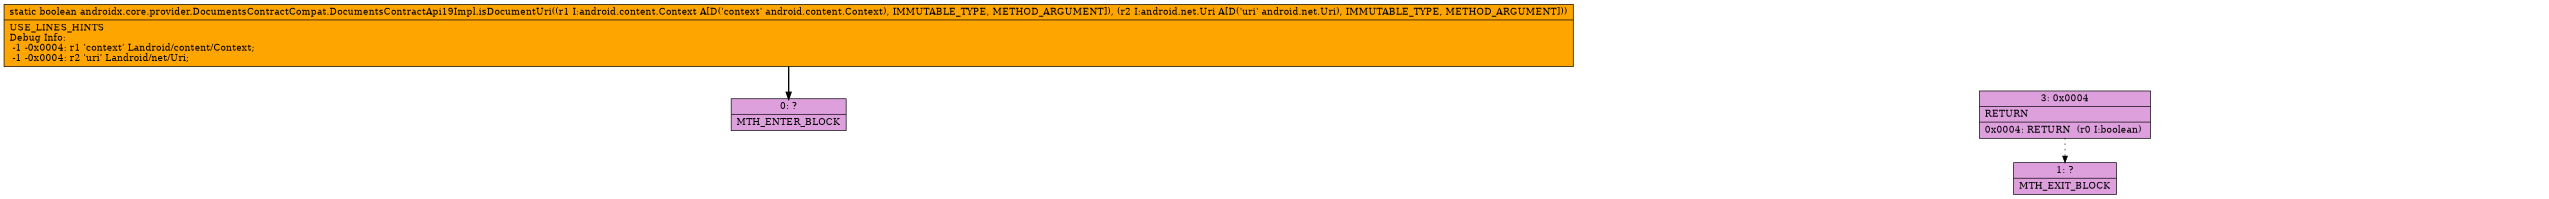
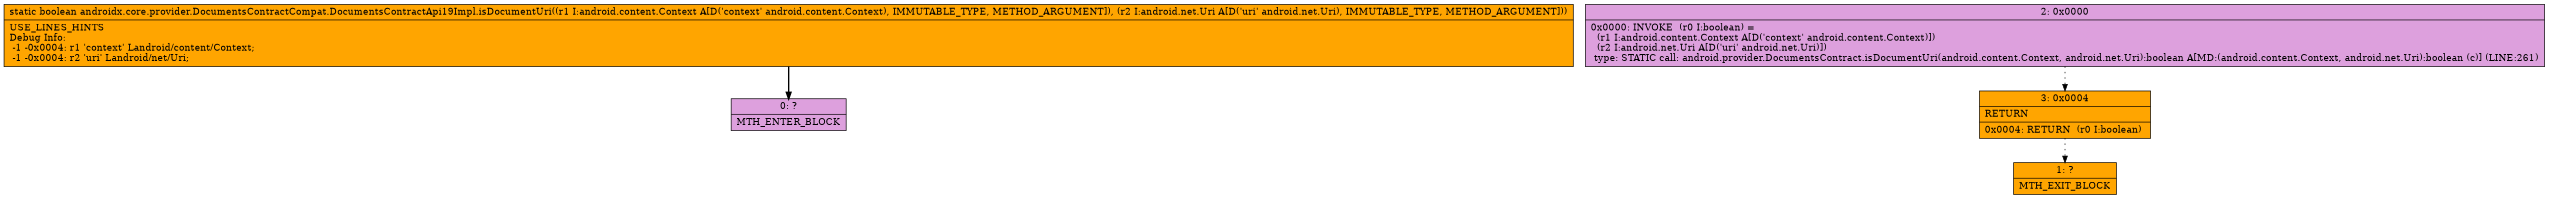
  digraph {
    node [fillcolor=orange shape=record style=filled]
    edge [style=dotted]
    n1 [fillcolor=plum label="{0\:\ ?|MTH_ENTER_BLOCK\l}"]
-   n3 [fillcolor=plum label="{3\:\ 0x0004|RETURN\l|0x0004: RETURN  (r0 I:boolean) \l}"]
-   n4 [fillcolor=plum label="{1\:\ ?|MTH_EXIT_BLOCK\l}"]
+   n2 [fillcolor=plum label="{2\:\ 0x0000|0x0000: INVOKE  (r0 I:boolean) = \l  (r1 I:android.content.Context A[D('context' android.content.Context)])\l  (r2 I:android.net.Uri A[D('uri' android.net.Uri)])\l type: STATIC call: android.provider.DocumentsContract.isDocumentUri(android.content.Context, android.net.Uri):boolean A[MD:(android.content.Context, android.net.Uri):boolean (c)] (LINE:261)\l}"]
+   n3 [label="{3\:\ 0x0004|RETURN\l|0x0004: RETURN  (r0 I:boolean) \l}"]
+   n4 [label="{1\:\ ?|MTH_EXIT_BLOCK\l}"]
    n5 [label="{static boolean androidx.core.provider.DocumentsContractCompat.DocumentsContractApi19Impl.isDocumentUri((r1 I:android.content.Context A[D('context' android.content.Context), IMMUTABLE_TYPE, METHOD_ARGUMENT]), (r2 I:android.net.Uri A[D('uri' android.net.Uri), IMMUTABLE_TYPE, METHOD_ARGUMENT]))  | USE_LINES_HINTS\lDebug Info:\l  \-1 \-0x0004: r1 'context' Landroid\/content\/Context;\l  \-1 \-0x0004: r2 'uri' Landroid\/net\/Uri;\l}"]
+   n2 -> n3
    n3 -> n4
    n5 -> n1 [style=bold]
  }
